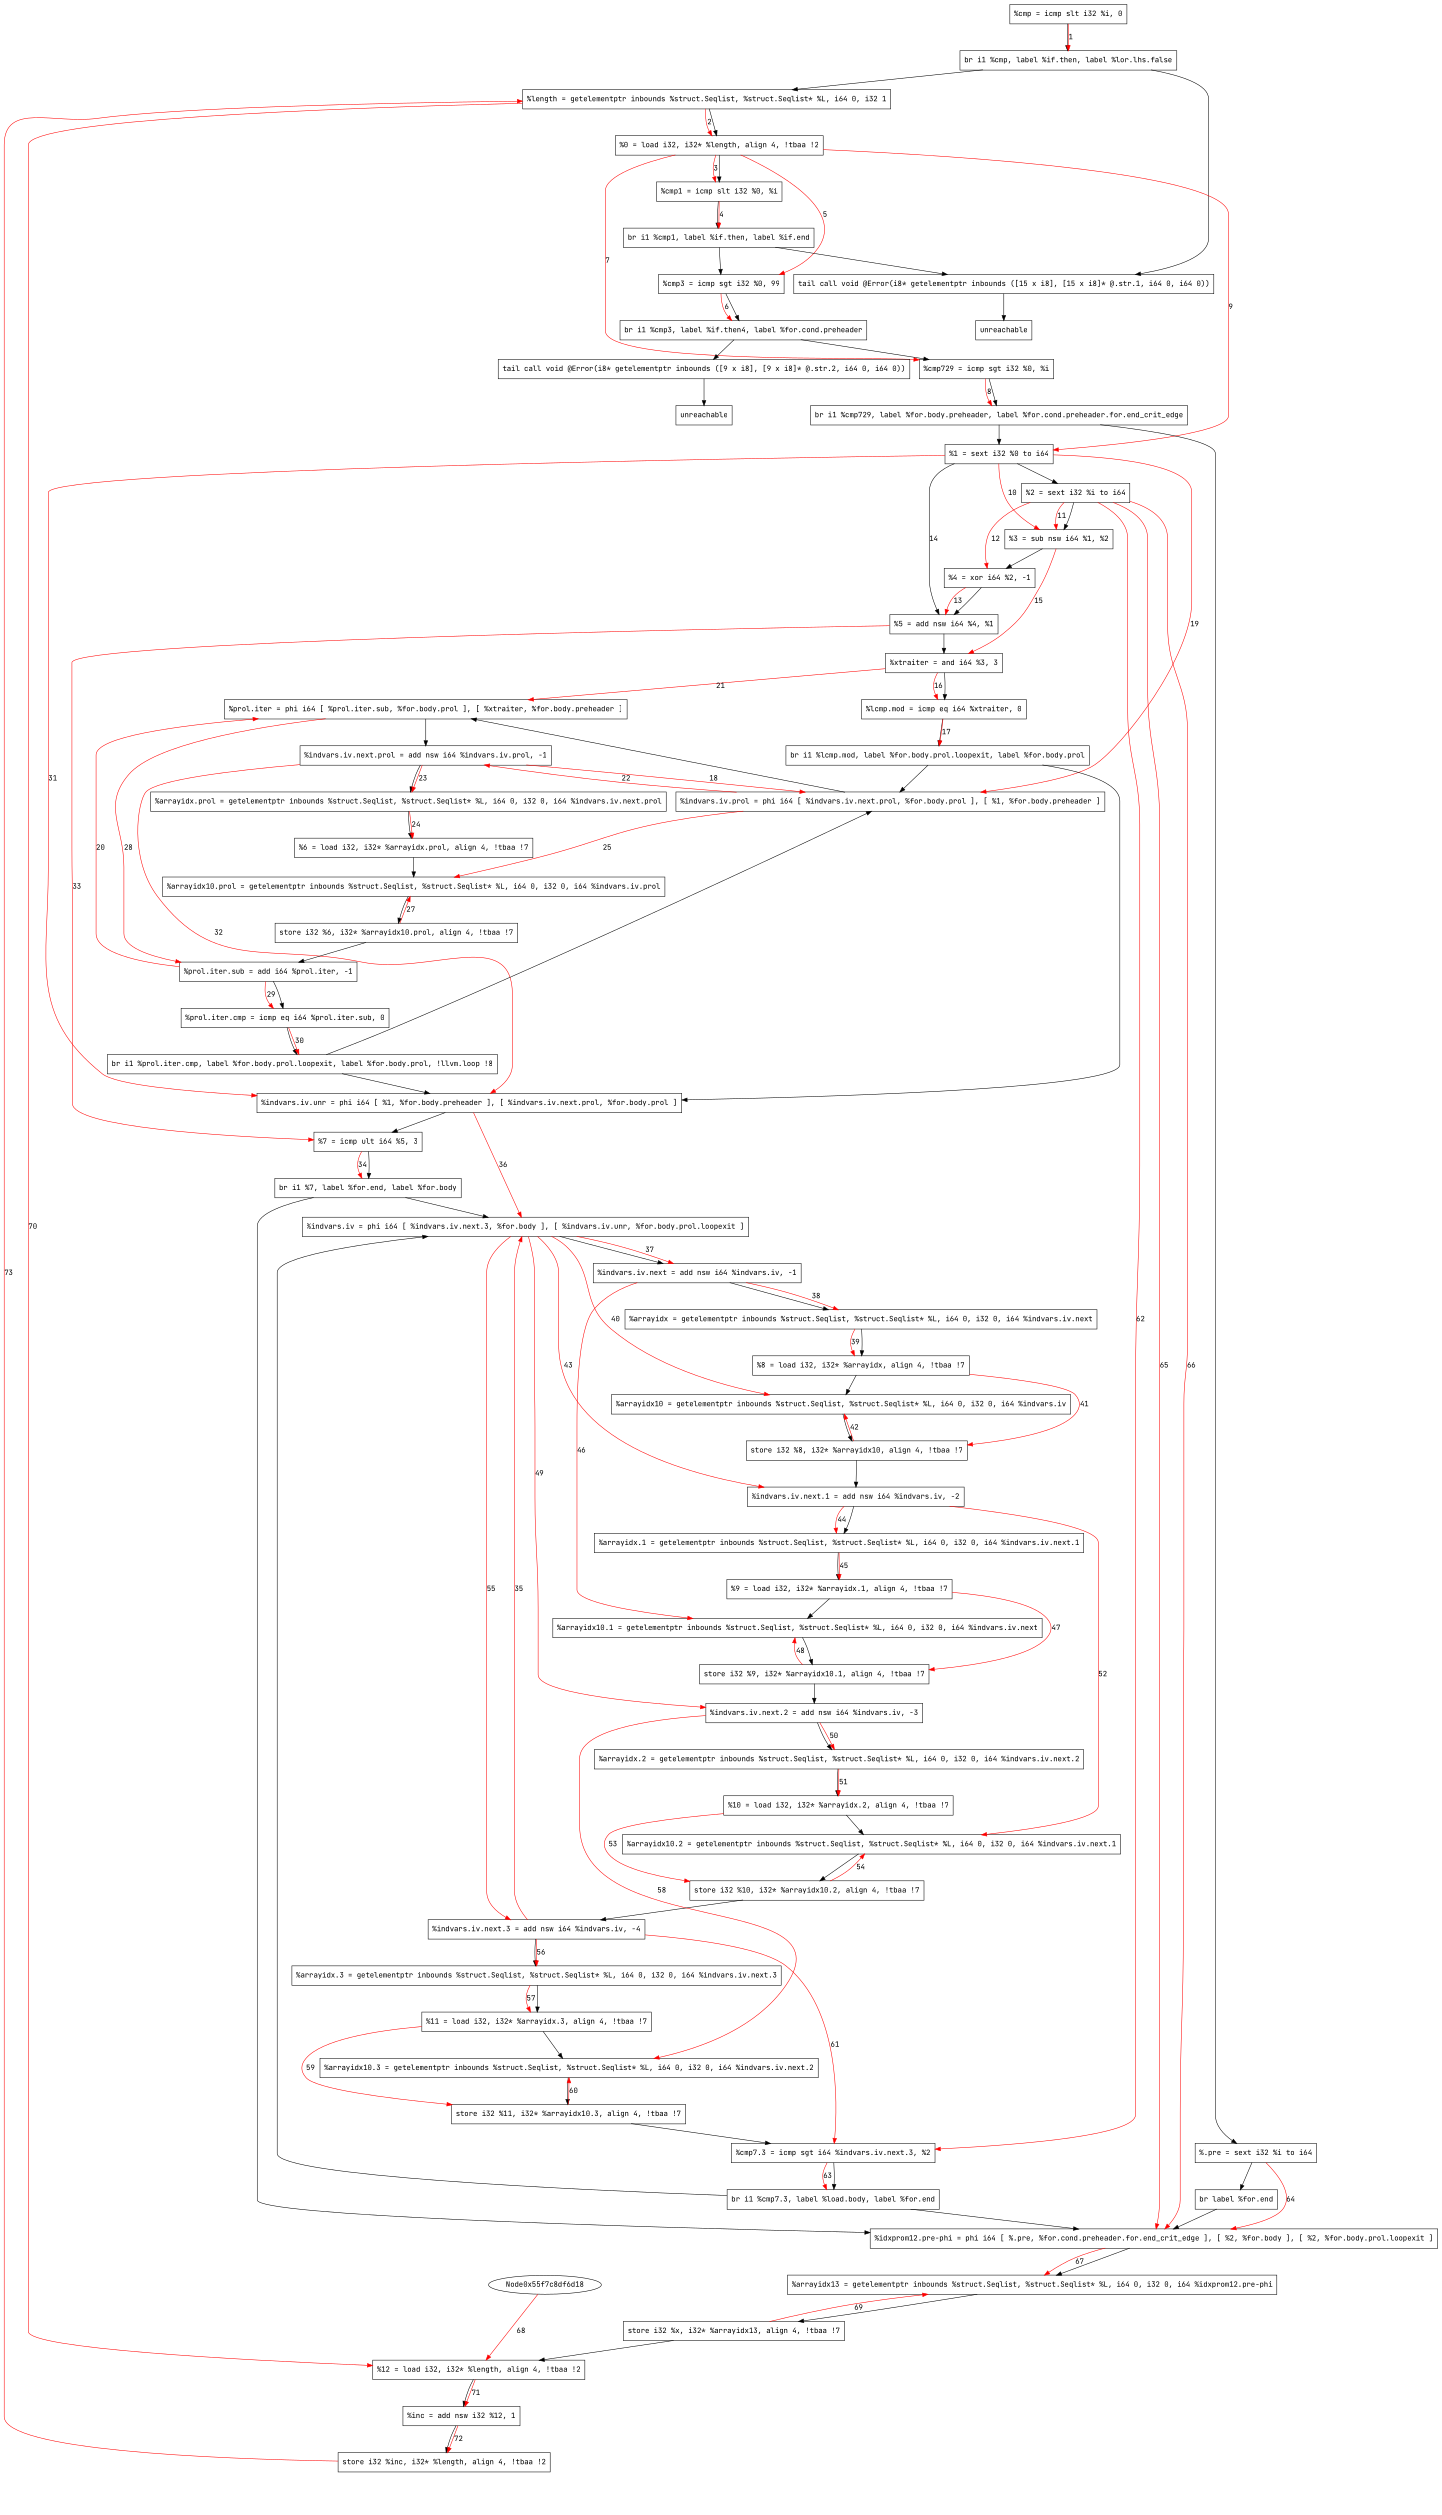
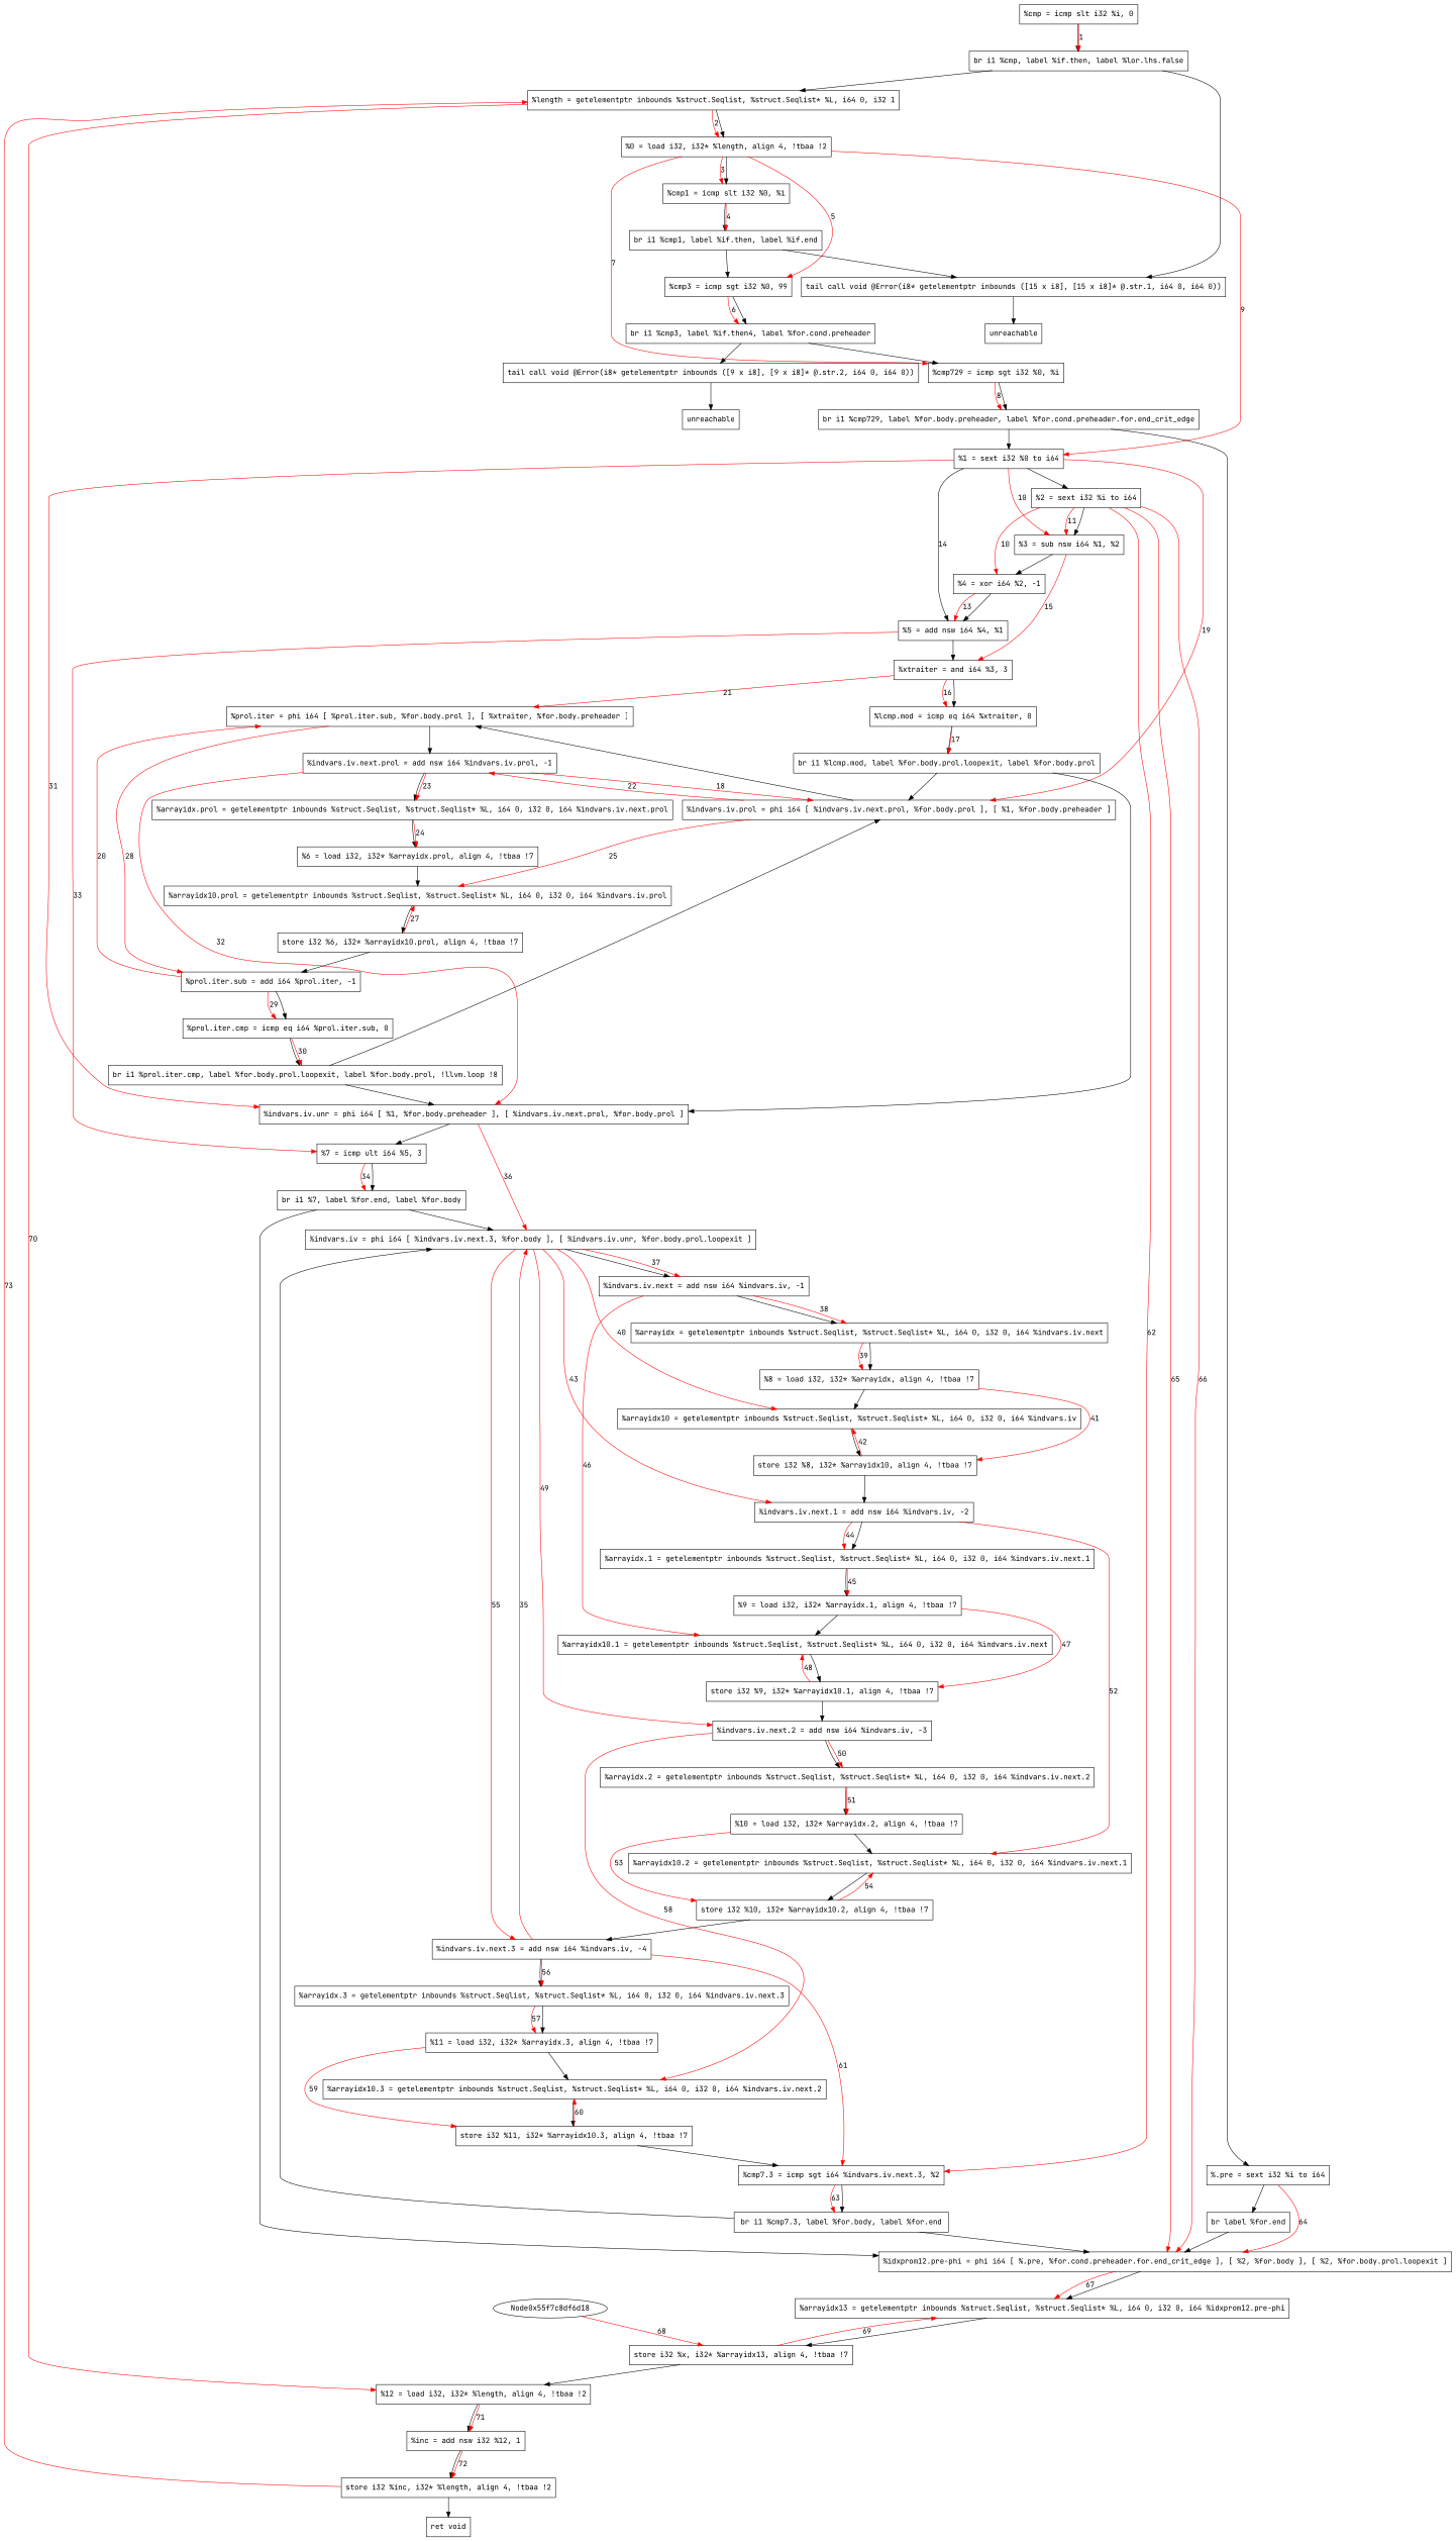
  digraph {
    fontname="JetBrains Mono"
    node [fontname="JetBrains Mono" shape=record]
    edge [fontname="JetBrains Mono"]
    n1 [label="  %cmp = icmp slt i32 %i, 0"]
    n2 [label="  br i1 %cmp, label %if.then, label %lor.lhs.false"]
    n3 [label="  %length = getelementptr inbounds %struct.Seqlist, %struct.Seqlist* %L, i64 0, i32 1"]
    n4 [label="  tail call void @Error(i8* getelementptr inbounds ([15 x i8], [15 x i8]* @.str.1, i64 0, i64 0))"]
    n5 [label="  %0 = load i32, i32* %length, align 4, !tbaa !2"]
    n6 [label="  %12 = load i32, i32* %length, align 4, !tbaa !2"]
    n7 [label="  unreachable"]
    n8 [label="  %cmp1 = icmp slt i32 %0, %i"]
    n9 [label="  %cmp3 = icmp sgt i32 %0, 99"]
    n10 [label="  %cmp729 = icmp sgt i32 %0, %i"]
    n11 [label="  %1 = sext i32 %0 to i64"]
    n12 [label="  %inc = add nsw i32 %12, 1"]
    n13 [label="  br i1 %cmp1, label %if.then, label %if.end"]
    n14 [label="  br i1 %cmp3, label %if.then4, label %for.cond.preheader"]
    n15 [label="  br i1 %cmp729, label %for.body.preheader, label %for.cond.preheader.for.end_crit_edge"]
    n16 [label="  %2 = sext i32 %i to i64"]
    n17 [label="  %3 = sub nsw i64 %1, %2"]
    n18 [label="  %5 = add nsw i64 %4, %1"]
    n19 [label="  %indvars.iv.prol = phi i64 [ %indvars.iv.next.prol, %for.body.prol ], [ %1, %for.body.preheader ]"]
    n20 [label="  %indvars.iv.unr = phi i64 [ %1, %for.body.preheader ], [ %indvars.iv.next.prol, %for.body.prol ]"]
    n21 [label="  tail call void @Error(i8* getelementptr inbounds ([9 x i8], [9 x i8]* @.str.2, i64 0, i64 0))"]
    n22 [label="  unreachable"]
    n23 [label="  %.pre = sext i32 %i to i64"]
    n24 [label="  br label %for.end"]
    n25 [label="  %idxprom12.pre-phi = phi i64 [ %.pre, %for.cond.preheader.for.end_crit_edge ], [ %2, %for.body ], [ %2, %for.body.prol.loopexit ]"]
    n26 [label="  %arrayidx13 = getelementptr inbounds %struct.Seqlist, %struct.Seqlist* %L, i64 0, i32 0, i64 %idxprom12.pre-phi"]
    n27 [label="  %4 = xor i64 %2, -1"]
    n28 [label="  %cmp7.3 = icmp sgt i64 %indvars.iv.next.3, %2"]
    n29 [label="  %xtraiter = and i64 %3, 3"]
    n30 [label="  %7 = icmp ult i64 %5, 3"]
    n31 [label="  %prol.iter = phi i64 [ %prol.iter.sub, %for.body.prol ], [ %xtraiter, %for.body.preheader ]"]
    n32 [label="  %indvars.iv.next.prol = add nsw i64 %indvars.iv.prol, -1"]
    n33 [label="  %arrayidx10.prol = getelementptr inbounds %struct.Seqlist, %struct.Seqlist* %L, i64 0, i32 0, i64 %indvars.iv.prol"]
    n34 [label="  %indvars.iv = phi i64 [ %indvars.iv.next.3, %for.body ], [ %indvars.iv.unr, %for.body.prol.loopexit ]"]
-   n35 [label="br i1 %cmp7.3, label %load.body, label %for.end"]
+   n35 [label="  br i1 %cmp7.3, label %for.body, label %for.end"]
    n36 [label="  %lcmp.mod = icmp eq i64 %xtraiter, 0"]
    n37 [label="  br i1 %7, label %for.end, label %for.body"]
    n38 [label="  br i1 %lcmp.mod, label %for.body.prol.loopexit, label %for.body.prol"]
    n39 [label="  %prol.iter.sub = add i64 %prol.iter, -1"]
    n40 [label="  %arrayidx.prol = getelementptr inbounds %struct.Seqlist, %struct.Seqlist* %L, i64 0, i32 0, i64 %indvars.iv.next.prol"]
    n41 [label="  store i32 %6, i32* %arrayidx10.prol, align 4, !tbaa !7"]
    n42 [label="  %prol.iter.cmp = icmp eq i64 %prol.iter.sub, 0"]
    n43 [label="  %6 = load i32, i32* %arrayidx.prol, align 4, !tbaa !7"]
    n44 [label="  br i1 %prol.iter.cmp, label %for.body.prol.loopexit, label %for.body.prol, !llvm.loop !8"]
    n45 [label="  %indvars.iv.next = add nsw i64 %indvars.iv, -1"]
    n46 [label="  %arrayidx10 = getelementptr inbounds %struct.Seqlist, %struct.Seqlist* %L, i64 0, i32 0, i64 %indvars.iv"]
    n47 [label="  %indvars.iv.next.1 = add nsw i64 %indvars.iv, -2"]
    n48 [label="  %indvars.iv.next.2 = add nsw i64 %indvars.iv, -3"]
    n49 [label="  %indvars.iv.next.3 = add nsw i64 %indvars.iv, -4"]
    n50 [label="  %arrayidx = getelementptr inbounds %struct.Seqlist, %struct.Seqlist* %L, i64 0, i32 0, i64 %indvars.iv.next"]
    n51 [label="  %arrayidx10.1 = getelementptr inbounds %struct.Seqlist, %struct.Seqlist* %L, i64 0, i32 0, i64 %indvars.iv.next"]
    n52 [label="  store i32 %8, i32* %arrayidx10, align 4, !tbaa !7"]
    n53 [label="  %arrayidx.1 = getelementptr inbounds %struct.Seqlist, %struct.Seqlist* %L, i64 0, i32 0, i64 %indvars.iv.next.1"]
    n54 [label="  %arrayidx10.2 = getelementptr inbounds %struct.Seqlist, %struct.Seqlist* %L, i64 0, i32 0, i64 %indvars.iv.next.1"]
    n55 [label="  %arrayidx.2 = getelementptr inbounds %struct.Seqlist, %struct.Seqlist* %L, i64 0, i32 0, i64 %indvars.iv.next.2"]
    n56 [label="  %arrayidx10.3 = getelementptr inbounds %struct.Seqlist, %struct.Seqlist* %L, i64 0, i32 0, i64 %indvars.iv.next.2"]
    n57 [label="  %arrayidx.3 = getelementptr inbounds %struct.Seqlist, %struct.Seqlist* %L, i64 0, i32 0, i64 %indvars.iv.next.3"]
    n58 [label="  %8 = load i32, i32* %arrayidx, align 4, !tbaa !7"]
    n59 [label="  store i32 %9, i32* %arrayidx10.1, align 4, !tbaa !7"]
    n60 [label="  %9 = load i32, i32* %arrayidx.1, align 4, !tbaa !7"]
    n61 [label="  store i32 %10, i32* %arrayidx10.2, align 4, !tbaa !7"]
    n62 [label="  %10 = load i32, i32* %arrayidx.2, align 4, !tbaa !7"]
    n63 [label="  store i32 %11, i32* %arrayidx10.3, align 4, !tbaa !7"]
    n64 [label="  %11 = load i32, i32* %arrayidx.3, align 4, !tbaa !7"]
    n65 [label="  store i32 %x, i32* %arrayidx13, align 4, !tbaa !7"]
    n66 [label="  store i32 %inc, i32* %length, align 4, !tbaa !2"]
+   n67 [label="  ret void"]
    Node0x55f7c8df6d18 [shape=""]
    n1 -> n2
    n1 -> n2 [color=red label=1]
    n2 -> n3
    n2 -> n4
    n3 -> n5
    n3 -> n5 [color=red label=2]
    n3 -> n6 [color=red label=70]
    n4 -> n7
    n5 -> n8
    n5 -> n8 [color=red label=3]
    n5 -> n9 [color=red label=5]
    n5 -> n10 [color=red label=7]
    n5 -> n11 [color=red label=9]
    n6 -> n12
    n6 -> n12 [color=red label=71]
    n8 -> n13
    n8 -> n13 [color=red label=4]
    n9 -> n14
    n9 -> n14 [color=red label=6]
    n10 -> n15
    n10 -> n15 [color=red label=8]
    n11 -> n16
    n11 -> n17 [color=red label=10]
    n11 -> n18 [color=black label=14]
    n11 -> n19 [color=red label=19]
    n11 -> n20 [color=red label=31]
    n12 -> n66
    n12 -> n66 [color=red label=72]
    n13 -> n4
    n13 -> n9
    n14 -> n10
    n14 -> n21
    n15 -> n11
    n15 -> n23
    n16 -> n17
    n16 -> n17 [color=red label=11]
    n16 -> n25 [color=red label=65]
    n16 -> n25 [color=red label=66]
-   n16 -> n27 [color=red label=12]
+   n16 -> n27 [color=red label=10]
    n16 -> n28 [color=red label=62]
    n17 -> n27
    n17 -> n29 [color=red label=15]
    n18 -> n29
    n18 -> n30 [color=red label=33]
    n19 -> n31
    n19 -> n32 [color=red label=22]
    n19 -> n33 [color=red label=25]
    n20 -> n30
    n20 -> n34 [color=red label=36]
    n21 -> n22
    n23 -> n24
    n23 -> n25 [color=red label=64]
    n24 -> n25
    n25 -> n26
    n25 -> n26 [color=red label=67]
    n26 -> n65
    n27 -> n18
    n27 -> n18 [color=red label=13]
    n28 -> n35
    n28 -> n35 [color=red label=63]
    n29 -> n31 [color=red label=21]
    n29 -> n36
    n29 -> n36 [color=red label=16]
    n30 -> n37
    n30 -> n37 [color=red label=34]
    n31 -> n32
    n31 -> n39 [color=red label=28]
    n32 -> n19 [color=red label=18]
    n32 -> n20 [color=red label=32]
    n32 -> n40
    n32 -> n40 [color=red label=23]
    n33 -> n41
    n34 -> n45
    n34 -> n45 [color=red label=37]
    n34 -> n46 [color=red label=40]
    n34 -> n47 [color=red label=43]
    n34 -> n48 [color=red label=49]
    n34 -> n49 [color=red label=55]
    n35 -> n25
    n35 -> n34
    n36 -> n38
    n36 -> n38 [color=red label=17]
    n37 -> n25
    n37 -> n34
    n38 -> n19
    n38 -> n20
    n39 -> n31 [color=red label=20]
    n39 -> n42
    n39 -> n42 [color=red label=29]
    n40 -> n43
    n40 -> n43 [color=red label=24]
    n41 -> n33 [color=red label=27]
    n41 -> n39
    n42 -> n44
    n42 -> n44 [color=red label=30]
    n43 -> n33
    n44 -> n19
    n44 -> n20
    n45 -> n50
    n45 -> n50 [color=red label=38]
    n45 -> n51 [color=red label=46]
    n46 -> n52
    n47 -> n53
    n47 -> n53 [color=red label=44]
    n47 -> n54 [color=red label=52]
    n48 -> n55
    n48 -> n55 [color=red label=50]
    n48 -> n56 [color=red label=58]
    n49 -> n28 [color=red label=61]
    n49 -> n34 [color=red label=35]
    n49 -> n57
    n49 -> n57 [color=red label=56]
    n50 -> n58
    n50 -> n58 [color=red label=39]
    n51 -> n59
    n52 -> n46 [color=red label=42]
    n52 -> n47
    n53 -> n60
    n53 -> n60 [color=red label=45]
    n54 -> n61
    n55 -> n62
    n55 -> n62 [color=red label=51]
    n56 -> n63
    n57 -> n64
    n57 -> n64 [color=red label=57]
    n58 -> n46
    n58 -> n52 [color=red label=41]
    n59 -> n48
    n59 -> n51 [color=red label=48]
    n60 -> n51
    n60 -> n59 [color=red label=47]
    n61 -> n49
    n61 -> n54 [color=red label=54]
    n62 -> n54
    n62 -> n61 [color=red label=53]
    n63 -> n28
    n63 -> n56 [color=red label=60]
    n64 -> n56
    n64 -> n63 [color=red label=59]
    n65 -> n6
    n65 -> n26 [color=red label=69]
    n66 -> n3 [color=red label=73]
-   Node0x55f7c8df6d18 -> n6 [color=red label=68]
+   n66 -> n67
+   Node0x55f7c8df6d18 -> n65 [color=red label=68]
  }
